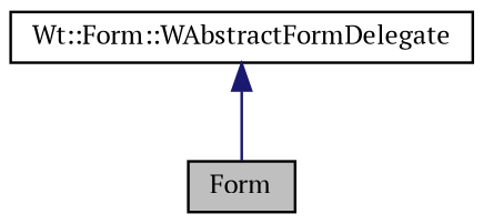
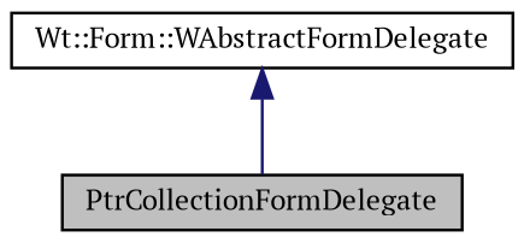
  digraph {
    fontname="PT Serif"
    node [color=black fontname="PT Serif" fontsize=10 shape=record style=filled]
-   n1 [fillcolor=grey75 fontcolor=black height=0.2 label=Form width=0.4]
+   n1 [fillcolor=grey75 fontcolor=black height=0.2 label=PtrCollectionFormDelegate width=0.4]
    n2 [fillcolor=white height=0.2 label="Wt::Form::WAbstractFormDelegate" width=0.4]
    n2 -> n1 [color=midnightblue dir=back fontname="PT Serif" fontsize=10 labelfontname=Helvetica labelfontsize=10 style=solid]
  }
